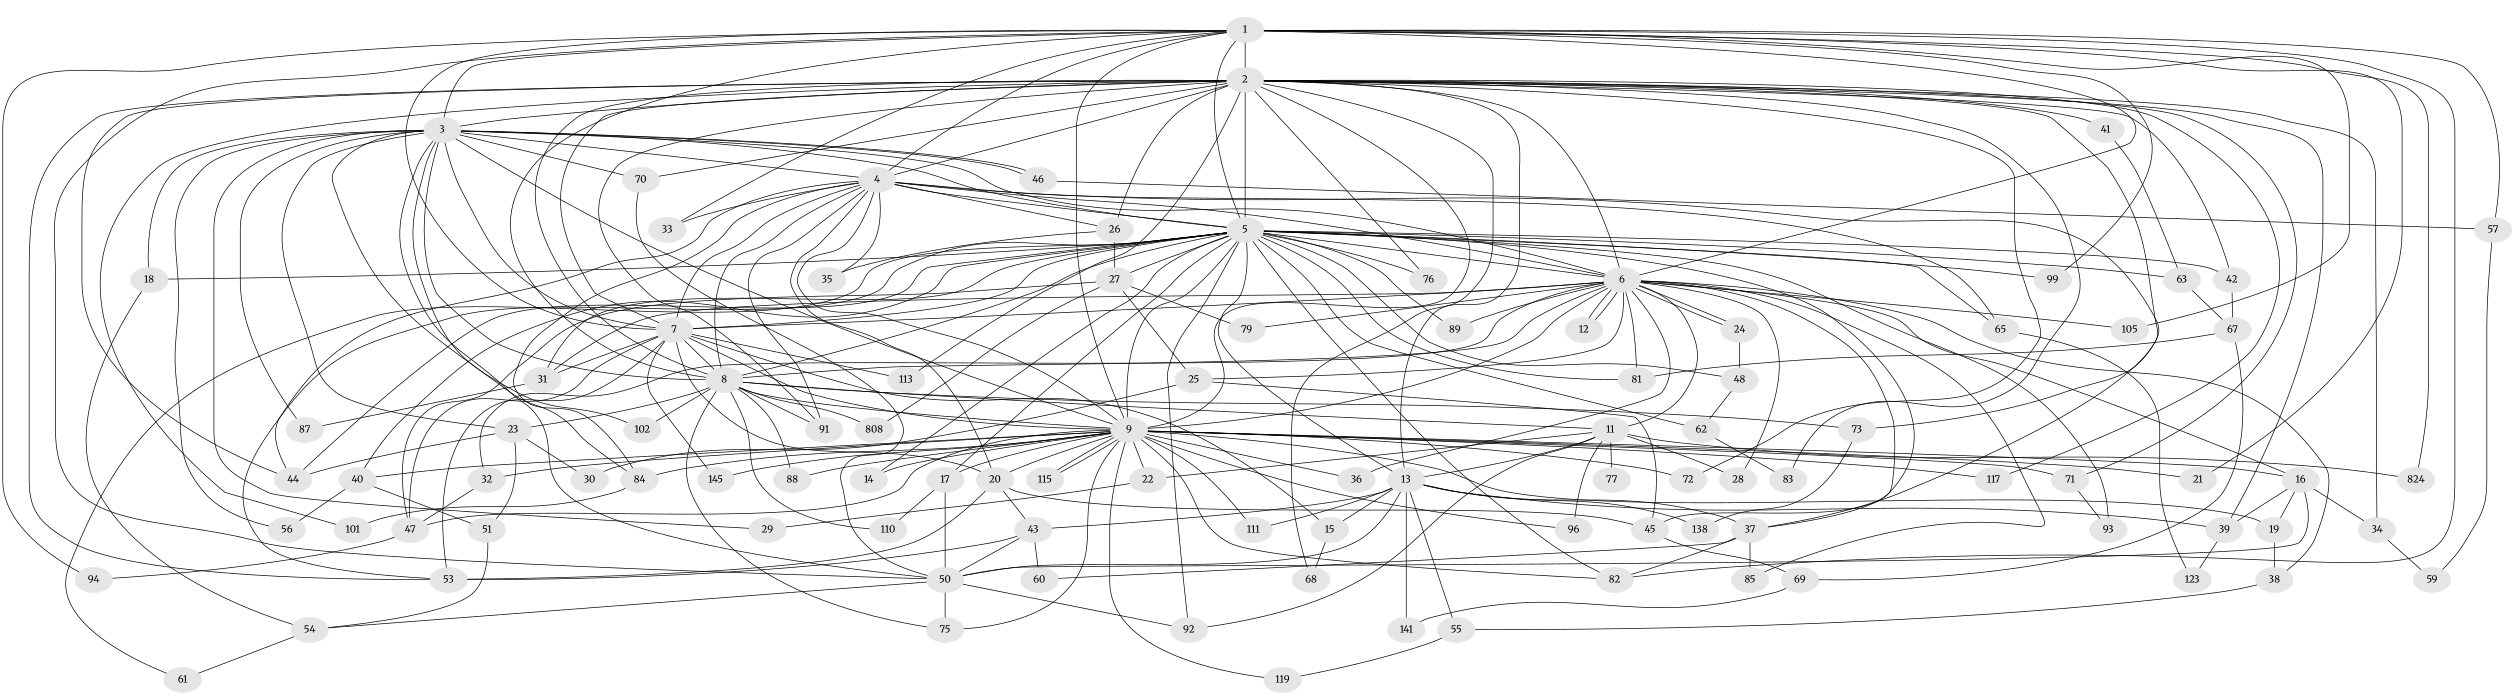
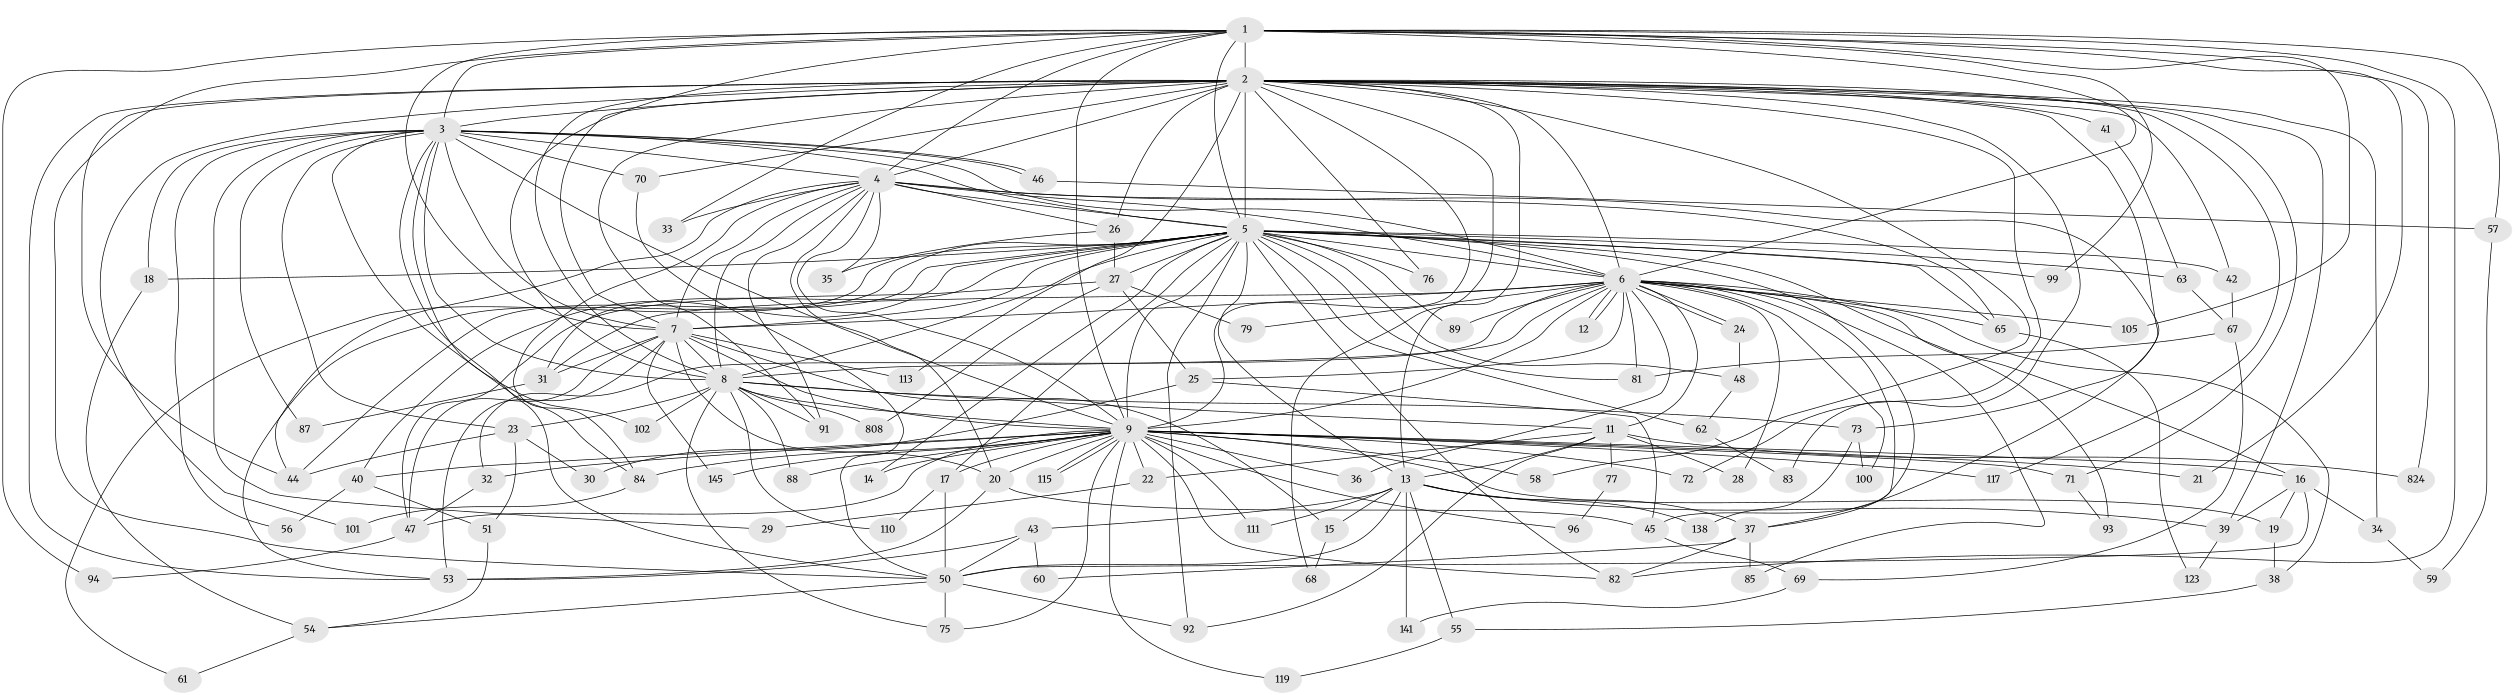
  graph {
    fontname=Merriweather
    node [color=gray90 fontname=Merriweather style=filled]
    edge [fontname=Merriweather]
    2 [super="+10"]
    3 [super="+126+120"]
    4 [super="+52+140+80"]
    5 [super="+84+90+144+131"]
    6 [super="+109+129+130+146+104"]
    7 [super="+98"]
    8
    9
    13
    26
    34
    39 [super="+78"]
    41
    42
    44 [super="+128"]
    53 [super="+114+125+134"]
+   58
    68
    70
    71
    72
    73
    76
    83
    91 [super="+143"]
    101
    113
    117
    1
    21
    33
    50 [super="+64+95+121+112"]
    57
    82 [super="+103"]
    94
    99
    105
    n38 [label=824]
    18
    23
    29
    46
    56
    n44 [label=84 super="+135"]
    87
    102
    20
    35 [super="+116"]
    37 [super="+49"]
    65 [super="+106"]
    48
    17
    14
    27
    31
    40 [super="+136"]
    45
    61
    62
    63
    81 [super="+137"]
    89
    92
    93 [super="+147"]
    25
    11
    12
    16
    24 [super="+118"]
    28
    32
    36
    38
    79
    85
+   100
    15 [super="+66"]
    47 [super="+142"]
    145
    75 [super="+127"]
    88
    n82 [label=808]
    110 [super="+148"]
    19
    22
    96
    111
    115
    119
    54
    59
    43 [super="+139"]
    55
    138
    141
    123
    67
    30
    51
    60
    69
    77
    2 -- 3 [weight=2]
    2 -- 4 [weight=3]
    2 -- 5 [weight=3]
    2 -- 6 [weight=3]
    2 -- 7 [weight=2]
    2 -- 8 [weight=2]
    2 -- 9 [weight=3]
    2 -- 13
    2 -- 26
    2 -- 34
    2 -- 39
    2 -- 41
    2 -- 42
    2 -- 44
    2 -- 53
+   2 -- 58
    2 -- 68
    2 -- 70
    2 -- 71
    2 -- 72
    2 -- 73
    2 -- 76
    2 -- 83
    2 -- 91
    2 -- 101
    2 -- 113
    2 -- 117
    3 -- 4 [weight=2]
    3 -- 5
    3 -- 6
    3 -- 7
    3 -- 8
    3 -- 9
    3 -- 70
    3 -- 50
    3 -- 18
    3 -- 23
    3 -- 29
    3 -- 46
    3 -- 46
    3 -- 56
    3 -- n44
    3 -- 87
    3 -- 102
    4 -- 5 [weight=2]
    4 -- 6
    4 -- 7
    4 -- 8
    4 -- 9
    4 -- 26
    4 -- 44
    4 -- 91
    4 -- 33
    4 -- n44
    4 -- 20
    4 -- 35 [weight=2]
    4 -- 37
    4 -- 65
    5 -- 6 [weight=2]
    5 -- 7
    5 -- 8
    5 -- 9
    5 -- 13
    5 -- 42
    5 -- 44
    5 -- 53
    5 -- 76
    5 -- 82
    5 -- 99
    5 -- 18
    5 -- 65
    5 -- 48
    5 -- 17
    5 -- 14
    5 -- 27
    5 -- 31
    5 -- 40 [weight=2]
    5 -- 45
    5 -- 61
    5 -- 62
    5 -- 63
    5 -- 81
    5 -- 89
    5 -- 92
    5 -- 93 [weight=2]
    6 -- 7
    6 -- 8
    6 -- 9 [weight=3]
    6 -- 105
    6 -- 37
+   6 -- 65
    6 -- 31
    6 -- 81
    6 -- 89
    6 -- 25
    6 -- 11
    6 -- 12
    6 -- 12
    6 -- 16
    6 -- 24
    6 -- 24
    6 -- 28
    6 -- 32
    6 -- 36
    6 -- 38
    6 -- 79
    6 -- 85
+   6 -- 100
    7 -- 8
    7 -- 9
    7 -- 53
    7 -- 113
    7 -- 20
    7 -- 31
    7 -- 15 [weight=2]
    7 -- 47
    7 -- 145
    8 -- 9
    8 -- 73
    8 -- 91
    8 -- 23
    8 -- 102
    8 -- 11
    8 -- 75
    8 -- 88
    8 -- n82
    8 -- 110
+   9 -- 58
    9 -- 71
    9 -- 72
    9 -- 117
    9 -- 21
    9 -- 82
    9 -- n44
    9 -- 20
    9 -- 17
    9 -- 14
    9 -- 40
    9 -- 16
    9 -- 32
    9 -- 36
    9 -- 47
    9 -- 145
    9 -- 75
    9 -- 88
    9 -- 19
    9 -- 22
    9 -- 96
    9 -- 111
    9 -- 115
    9 -- 115
    9 -- 119
    13 -- 39
    13 -- 50
    13 -- 37
    13 -- 15
    13 -- 111
    13 -- 43 [weight=2]
    13 -- 55
    13 -- 138
    13 -- 141
    26 -- 35
    26 -- 27
    34 -- 59
    39 -- 123
    41 -- 63
    42 -- 67
    70 -- 50
    71 -- 93
+   73 -- 100
    73 -- 138
    1 -- 2 [weight=2]
    1 -- 3
    1 -- 4
    1 -- 5
    1 -- 6 [weight=2]
    1 -- 7
    1 -- 8
    1 -- 9
    1 -- 21
    1 -- 33
    1 -- 50
    1 -- 57
    1 -- 82
    1 -- 94
    1 -- 99
    1 -- 105
    1 -- n38
    50 -- 92
    50 -- 75
    50 -- 54
    57 -- 59
    18 -- 54
    23 -- 44
    23 -- 30
    23 -- 51
    46 -- 57
    n44 -- 101
    20 -- 53
    20 -- 45
-   20 -- 43
    37 -- 82
    37 -- 85
    37 -- 60
    65 -- 123
    48 -- 62
    17 -- 50
    17 -- 110
    27 -- 25
    27 -- 79
    27 -- 47
    27 -- n82
    31 -- 87
    40 -- 56
    40 -- 51
    45 -- 69
    62 -- 83
    63 -- 67
    25 -- 45
    25 -- 30
    11 -- 13
    11 -- n38
    11 -- 92
    11 -- 28
    11 -- 22
-   11 -- 96
+   77 -- 96
    11 -- 77
    16 -- 34
    16 -- 39
    16 -- 50
    16 -- 19
    24 -- 48
    32 -- 47
    38 -- 55
    15 -- 68
    47 -- 94
    19 -- 38
    22 -- 29
    54 -- 61
    43 -- 53
    43 -- 50
    43 -- 60
    55 -- 119
    67 -- 81
    67 -- 69
    51 -- 54
    69 -- 141
  }
